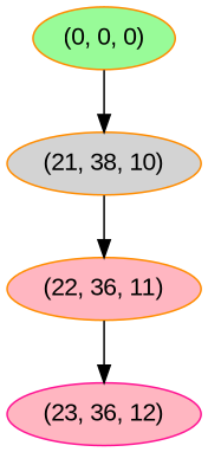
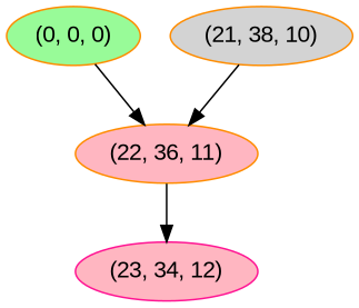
  digraph {
    fontname="Liberation Sans"
    node [color=darkorange fillcolor=lightpink fontname="Liberation Sans" style=filled]
    edge [color=black fontname="Liberation Sans"]
    "(0, 0, 0)" [fillcolor=palegreen]
    "(21, 38, 10)" [fillcolor=lightgrey]
    "(22, 36, 11)"
-   "(23, 34, 12)" [color=deeppink label="(23, 36, 12)"]
-   "(0, 0, 0)" -> "(21, 38, 10)"
+   "(23, 34, 12)" [color=deeppink]
+   "(0, 0, 0)" -> "(22, 36, 11)"
    "(21, 38, 10)" -> "(22, 36, 11)"
    "(22, 36, 11)" -> "(23, 34, 12)"
  }
